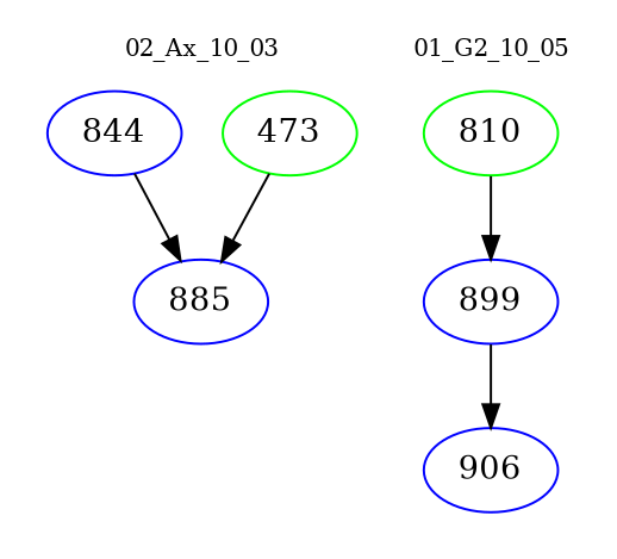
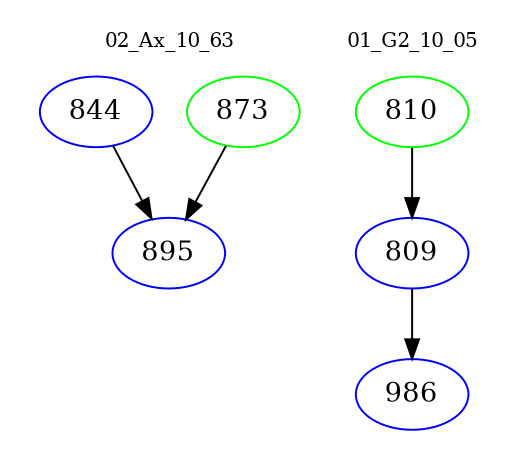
  digraph {
    node [color=blue]
    edge [color=black]
-   n1 [color=green label=473]
+   n1 [color=green label=873]
    n2 [label=844]
-   n3 [label=885]
+   n3 [label=895]
    n4 [color=green label=810]
-   n5 [label=899]
-   n6 [label=906]
+   n5 [label=809]
+   n6 [label=986]
    subgraph cluster_1 {
      color=white
      fontsize=10
-     label="02_Ax_10_03"
+     label="02_Ax_10_63"
      n1
      n2
      n3
    }
    subgraph cluster_2 {
      color=white
      fontsize=10
      label="01_G2_10_05"
      n4
      n5
      n6
    }
    n1 -> n3
    n2 -> n3
    n4 -> n5
    n5 -> n6
  }
